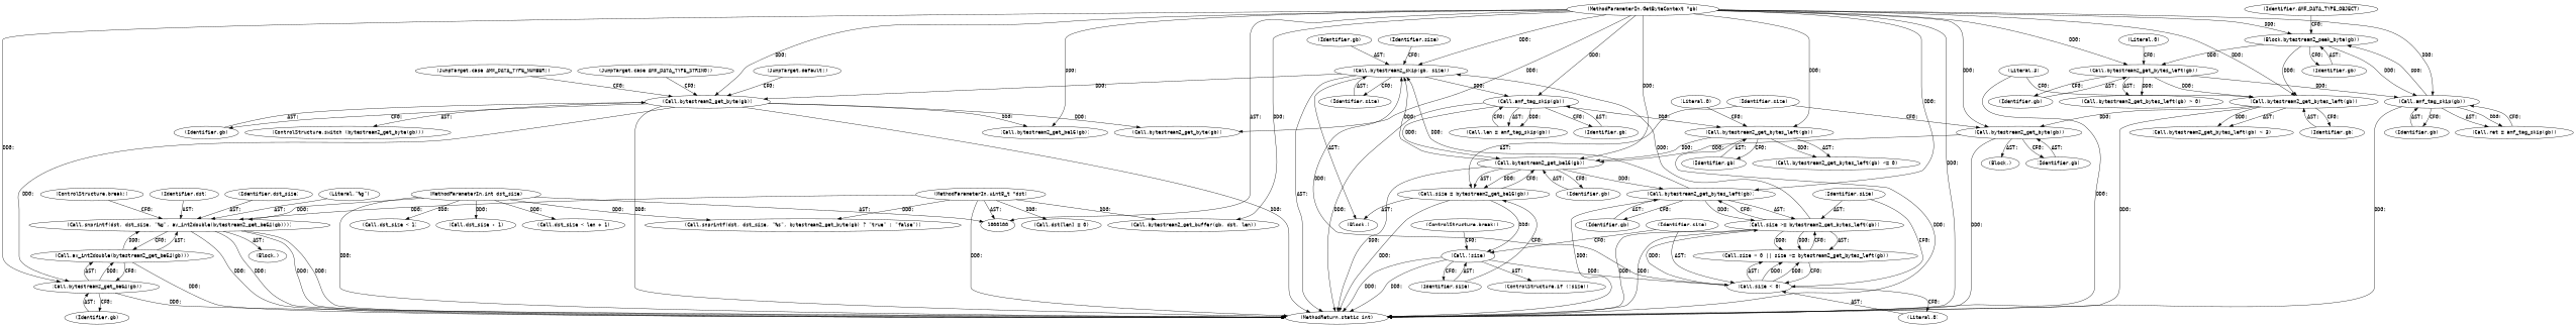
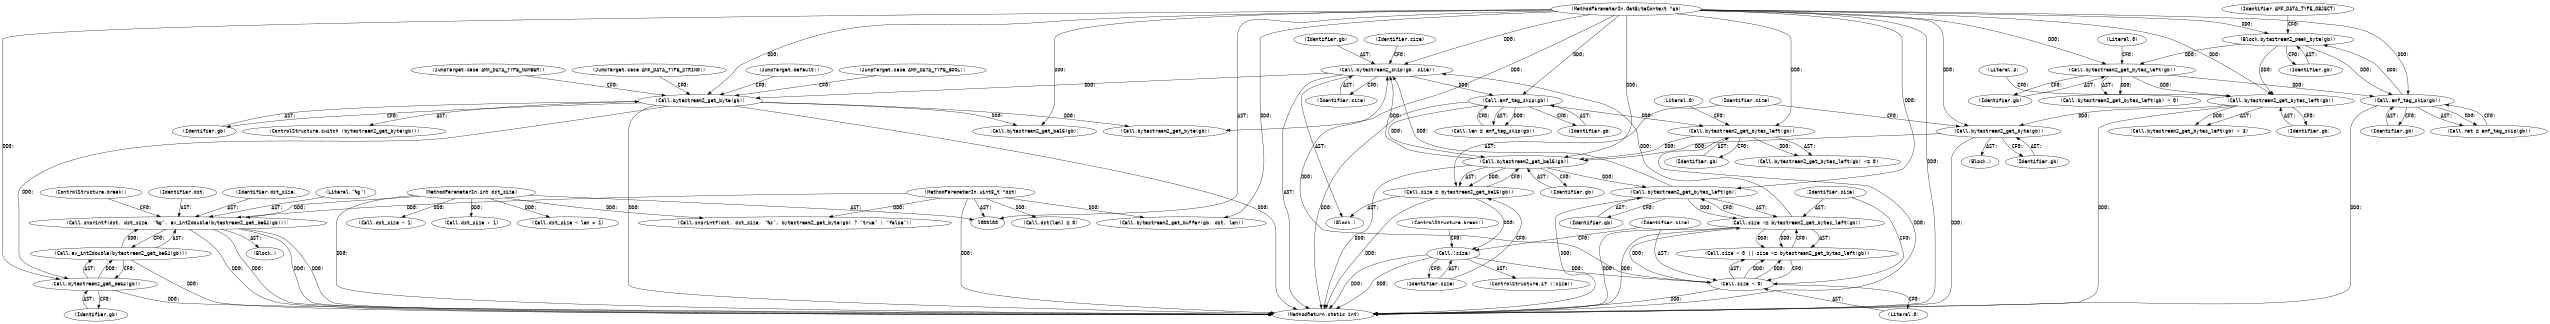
  digraph {
    fontname="DejaVu Sans Mono"
    node [fontname="DejaVu Sans Mono"]
    edge [fontname="DejaVu Sans Mono"]
    n1 [label="(Call,snprintf(dst, dst_size, \"%g\", av_int2double(bytestream2_get_be64(gb))))"]
    n2 [label="(Call,av_int2double(bytestream2_get_be64(gb)))"]
    n3 [label="(Block,)"]
    n4 [label="(MethodReturn,static int)"]
    n5 [label="(Call,bytestream2_get_be64(gb))"]
    n6 [label="(MethodParameterIn,uint8_t *dst)"]
    n7 [label="(Call,snprintf(dst, dst_size, \"%s\", bytestream2_get_byte(gb) ? \"true\" : \"false\"))"]
    n8 [label="(Call,bytestream2_get_buffer(gb, dst, len))"]
    n9 [label="(Call,dst[len] = 0)"]
    1000100
    n11 [label="(MethodParameterIn,int dst_size)"]
    n12 [label="(Call,dst_size - 1)"]
    n13 [label="(Call,dst_size < len + 1)"]
    n14 [label="(Call,dst_size < 1)"]
    n15 [label="(Identifier,gb)"]
    n16 [label="(Call,bytestream2_get_byte(gb))"]
    n17 [label="(ControlStructure,switch (bytestream2_get_byte(gb)))"]
    n18 [label="(Call,bytestream2_get_byte(gb))"]
    n19 [label="(Call,bytestream2_get_be16(gb))"]
    n20 [label="(Identifier,gb)"]
    n21 [label="(Call,bytestream2_skip(gb, size))"]
    n22 [label="(Call,amf_tag_skip(gb))"]
    n23 [label="(Identifier,size)"]
    n24 [label="(Block,)"]
    n25 [label="(Call,bytestream2_get_be16(gb))"]
    n26 [label="(Call,bytestream2_get_bytes_left(gb))"]
    n27 [label="(Identifier,gb)"]
    n28 [label="(Call,len = amf_tag_skip(gb))"]
    n29 [label="(Call,bytestream2_get_bytes_left(gb))"]
    n30 [label="(Call,size >= bytestream2_get_bytes_left(gb))"]
    n31 [label="(Identifier,gb)"]
    n32 [label="(Call,size < 0 || size >= bytestream2_get_bytes_left(gb))"]
    n33 [label="(Call,size = bytestream2_get_be16(gb))"]
    n34 [label="(Identifier,gb)"]
    n35 [label="(Call,!size)"]
    n36 [label="(Call,bytestream2_get_bytes_left(gb) <= 0)"]
    n37 [label="(Identifier,gb)"]
    n38 [label="(MethodParameterIn,GetByteContext *gb)"]
    n39 [label="(Call,bytestream2_get_byte(gb))"]
    n40 [label="(Call,bytestream2_get_bytes_left(gb))"]
    n41 [label="(Block,bytestream2_peek_byte(gb))"]
    n42 [label="(Call,amf_tag_skip(gb))"]
    n43 [label="(Call,bytestream2_get_bytes_left(gb))"]
    n44 [label="(Block,)"]
    n45 [label="(Identifier,gb)"]
    n46 [label="(Identifier,gb)"]
    n47 [label="(Call,bytestream2_get_bytes_left(gb) < 3)"]
    n48 [label="(Identifier,gb)"]
    n49 [label="(Call,ret = amf_tag_skip(gb))"]
    n50 [label="(Identifier,gb)"]
    n51 [label="(Call,bytestream2_get_bytes_left(gb) > 0)"]
    n52 [label="(Identifier,gb)"]
    n53 [label="(Call,size < 0)"]
    n54 [label="(Literal,0)"]
    n55 [label="(ControlStructure,if (!size))"]
    n56 [label="(Identifier,size)"]
    n57 [label="(JumpTarget,case AMF_DATA_TYPE_NUMBER:)"]
    n58 [label="(Literal,\"%g\")"]
    n59 [label="(Identifier,dst)"]
    n60 [label="(JumpTarget,case AMF_DATA_TYPE_STRING:)"]
    n61 [label="(ControlStructure,break;)"]
    n62 [label="(Identifier,size)"]
    n63 [label="(ControlStructure,break;)"]
    n64 [label="(Literal,0)"]
    n65 [label="(Identifier,size)"]
    n66 [label="(Identifier,size)"]
    n67 [label="(Identifier,AMF_DATA_TYPE_OBJECT)"]
    n68 [label="(Literal,0)"]
    n69 [label="(Literal,3)"]
    n70 [label="(Identifier,size)"]
    n71 [label="(JumpTarget,default:)"]
    n72 [label="(Identifier,dst_size)"]
+   n73 [label="(JumpTarget,case AMF_DATA_TYPE_BOOL:)"]
    n74 [label="(Identifier,gb)"]
    n1 -> n2 [label="CFG: "]
    n1 -> n3 [label="AST: "]
    n1 -> n4 [label="DDG: "]
    n1 -> n4 [label="DDG: "]
    n1 -> n4 [label="DDG: "]
    n1 -> n4 [label="DDG: "]
    n2 -> n1 [label="AST: "]
    n2 -> n1 [label="DDG: "]
    n2 -> n4 [label="DDG: "]
    n2 -> n5 [label="CFG: "]
    n5 -> n2 [label="AST: "]
    n5 -> n2 [label="DDG: "]
    n5 -> n4 [label="DDG: "]
    n5 -> n15 [label="CFG: "]
    n6 -> n1 [label="DDG: "]
    n6 -> n4 [label="DDG: "]
    n6 -> n7 [label="DDG: "]
    n6 -> n8 [label="DDG: "]
    n6 -> n9 [label="DDG: "]
    n6 -> 1000100 [label="AST: "]
    n11 -> n1 [label="DDG: "]
    n11 -> n4 [label="DDG: "]
    n11 -> n7 [label="DDG: "]
    n11 -> 1000100 [label="AST: "]
    n11 -> n12 [label="DDG: "]
    n11 -> n13 [label="DDG: "]
    n11 -> n14 [label="DDG: "]
    n15 -> n5 [label="AST: "]
    n16 -> n4 [label="DDG: "]
    n16 -> n4 [label="DDG: "]
    n16 -> n5 [label="DDG: "]
    n16 -> n17 [label="AST: "]
    n16 -> n18 [label="DDG: "]
    n16 -> n19 [label="DDG: "]
    n16 -> n20 [label="CFG: "]
    n20 -> n16 [label="AST: "]
    n21 -> n4 [label="AST: "]
    n21 -> n16 [label="DDG: "]
    n21 -> n22 [label="DDG: "]
    n21 -> n23 [label="CFG: "]
    n21 -> n24 [label="AST: "]
    n22 -> n4 [label="DDG: "]
    n22 -> n25 [label="DDG: "]
    n22 -> n26 [label="DDG: "]
    n22 -> n27 [label="CFG: "]
    n22 -> n28 [label="AST: "]
    n22 -> n28 [label="DDG: "]
    n23 -> n21 [label="AST: "]
    n25 -> n4 [label="DDG: "]
    n25 -> n21 [label="DDG: "]
    n25 -> n29 [label="DDG: "]
    n25 -> n33 [label="AST: "]
    n25 -> n33 [label="DDG: "]
    n25 -> n34 [label="CFG: "]
    n26 -> n4 [label="DDG: "]
    n26 -> n25 [label="DDG: "]
    n26 -> n36 [label="AST: "]
    n26 -> n36 [label="DDG: "]
    n26 -> n37 [label="CFG: "]
    n27 -> n22 [label="AST: "]
    n28 -> n22 [label="CFG: "]
    n29 -> n4 [label="DDG: "]
    n29 -> n21 [label="DDG: "]
    n29 -> n30 [label="AST: "]
    n29 -> n30 [label="DDG: "]
    n29 -> n31 [label="CFG: "]
    n30 -> n4 [label="DDG: "]
    n30 -> n4 [label="DDG: "]
    n30 -> n21 [label="DDG: "]
    n30 -> n29 [label="CFG: "]
    n30 -> n32 [label="AST: "]
    n30 -> n32 [label="DDG: "]
    n30 -> n32 [label="DDG: "]
    n31 -> n29 [label="AST: "]
    n32 -> n30 [label="CFG: "]
    n32 -> n53 [label="CFG: "]
    n33 -> n4 [label="DDG: "]
    n33 -> n24 [label="AST: "]
    n33 -> n25 [label="CFG: "]
    n33 -> n35 [label="DDG: "]
    n34 -> n25 [label="AST: "]
    n35 -> n4 [label="DDG: "]
    n35 -> n4 [label="DDG: "]
    n35 -> n53 [label="DDG: "]
    n35 -> n55 [label="AST: "]
    n35 -> n56 [label="CFG: "]
    n37 -> n26 [label="AST: "]
    n38 -> n4 [label="DDG: "]
    n38 -> n5 [label="DDG: "]
    n38 -> n8 [label="DDG: "]
    n38 -> 1000100 [label="AST: "]
    n38 -> n16 [label="DDG: "]
    n38 -> n18 [label="DDG: "]
    n38 -> n19 [label="DDG: "]
    n38 -> n21 [label="DDG: "]
    n38 -> n22 [label="DDG: "]
    n38 -> n25 [label="DDG: "]
    n38 -> n26 [label="DDG: "]
    n38 -> n29 [label="DDG: "]
    n38 -> n39 [label="DDG: "]
    n38 -> n40 [label="DDG: "]
    n38 -> n41 [label="DDG: "]
    n38 -> n42 [label="DDG: "]
    n38 -> n43 [label="DDG: "]
    n39 -> n4 [label="DDG: "]
    n39 -> n25 [label="DDG: "]
    n39 -> n44 [label="AST: "]
    n39 -> n45 [label="CFG: "]
    n40 -> n4 [label="DDG: "]
    n40 -> n39 [label="DDG: "]
    n40 -> n46 [label="CFG: "]
    n40 -> n47 [label="AST: "]
    n40 -> n47 [label="DDG: "]
    n41 -> n40 [label="DDG: "]
    n41 -> n42 [label="DDG: "]
    n41 -> n43 [label="DDG: "]
    n41 -> n48 [label="CFG: "]
    n42 -> n4 [label="DDG: "]
    n42 -> n41 [label="DDG: "]
    n42 -> n49 [label="AST: "]
    n42 -> n49 [label="DDG: "]
    n42 -> n50 [label="CFG: "]
    n43 -> n40 [label="DDG: "]
    n43 -> n42 [label="DDG: "]
    n43 -> n51 [label="AST: "]
    n43 -> n51 [label="DDG: "]
    n43 -> n52 [label="CFG: "]
    n45 -> n39 [label="AST: "]
    n46 -> n40 [label="AST: "]
    n48 -> n41 [label="AST: "]
    n49 -> n42 [label="CFG: "]
    n50 -> n42 [label="AST: "]
    n52 -> n43 [label="AST: "]
-   n69 -> n4 [label="DDG: "]
+   n53 -> n4 [label="DDG: "]
    n53 -> n21 [label="DDG: "]
    n53 -> n30 [label="DDG: "]
    n53 -> n32 [label="AST: "]
    n53 -> n32 [label="DDG: "]
    n53 -> n32 [label="DDG: "]
    n53 -> n54 [label="CFG: "]
    n54 -> n53 [label="AST: "]
    n56 -> n33 [label="CFG: "]
    n56 -> n35 [label="AST: "]
    n57 -> n16 [label="CFG: "]
    n58 -> n1 [label="AST: "]
    n59 -> n1 [label="AST: "]
    n60 -> n16 [label="CFG: "]
    n61 -> n35 [label="CFG: "]
    n62 -> n21 [label="CFG: "]
    n63 -> n1 [label="CFG: "]
    n64 -> n26 [label="CFG: "]
    n65 -> n35 [label="CFG: "]
    n65 -> n53 [label="AST: "]
    n66 -> n30 [label="AST: "]
    n66 -> n53 [label="CFG: "]
    n67 -> n41 [label="CFG: "]
    n68 -> n43 [label="CFG: "]
    n69 -> n40 [label="CFG: "]
    n70 -> n33 [label="AST: "]
    n70 -> n39 [label="CFG: "]
    n71 -> n16 [label="CFG: "]
    n72 -> n1 [label="AST: "]
+   n73 -> n16 [label="CFG: "]
    n74 -> n21 [label="AST: "]
  }
